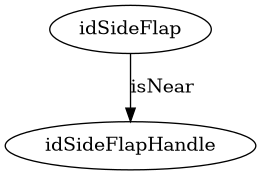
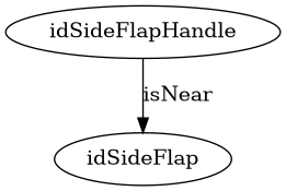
  strict digraph {
    node [node_type=entity_node]
    idSideFlapHandle
    idSideFlap
-   idSideFlap -> idSideFlapHandle [edge_type=relationship label=isNear]
+   idSideFlapHandle -> idSideFlap [edge_type=relationship label=isNear]
  }
